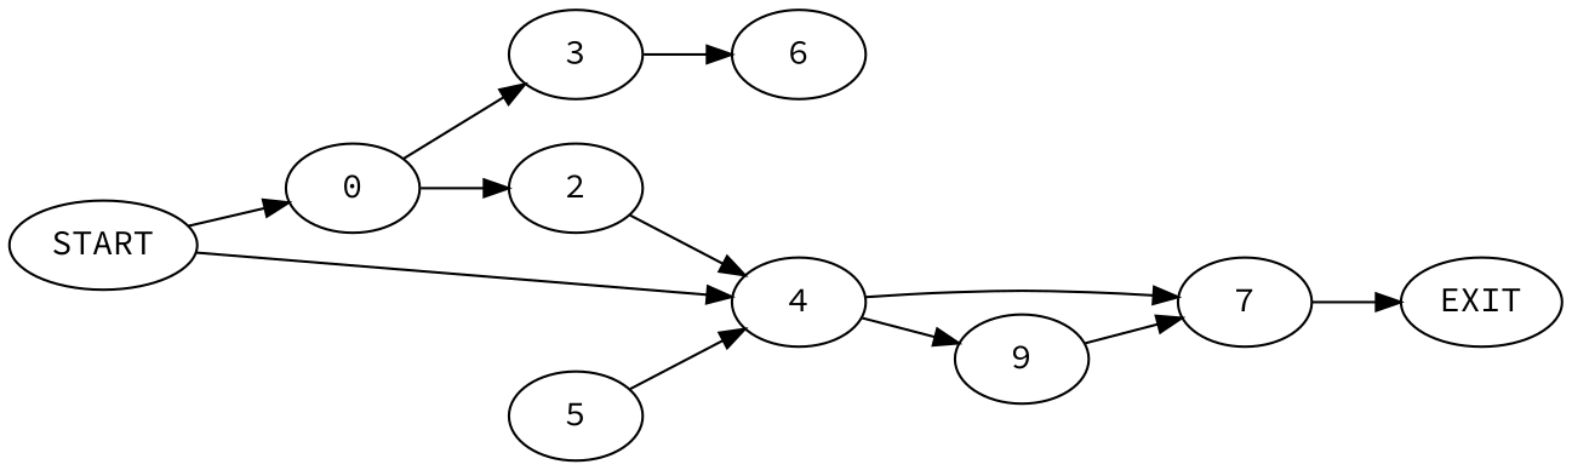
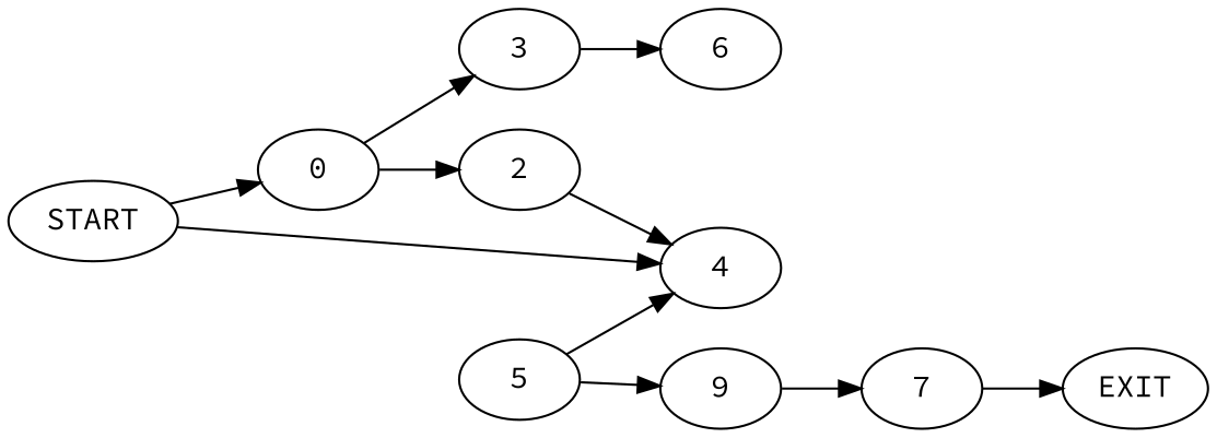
  digraph {
    fontname="Source Code Pro"
    rankdir=LR
    node [fontname="Source Code Pro"]
    edge [fontname="Source Code Pro"]
    n1 [label=START]
    n2 [label=0]
    4
    2
    3
    6
    7
    n8 [label=9]
    5
    n10 [label=EXIT]
    n1 -> n2
    n1 -> 4
    n2 -> 2
    n2 -> 3
-   4 -> 7
-   4 -> n8
+   5 -> n8
    2 -> 4
    3 -> 6
    7 -> n10
    n8 -> 7
    5 -> 4
  }
